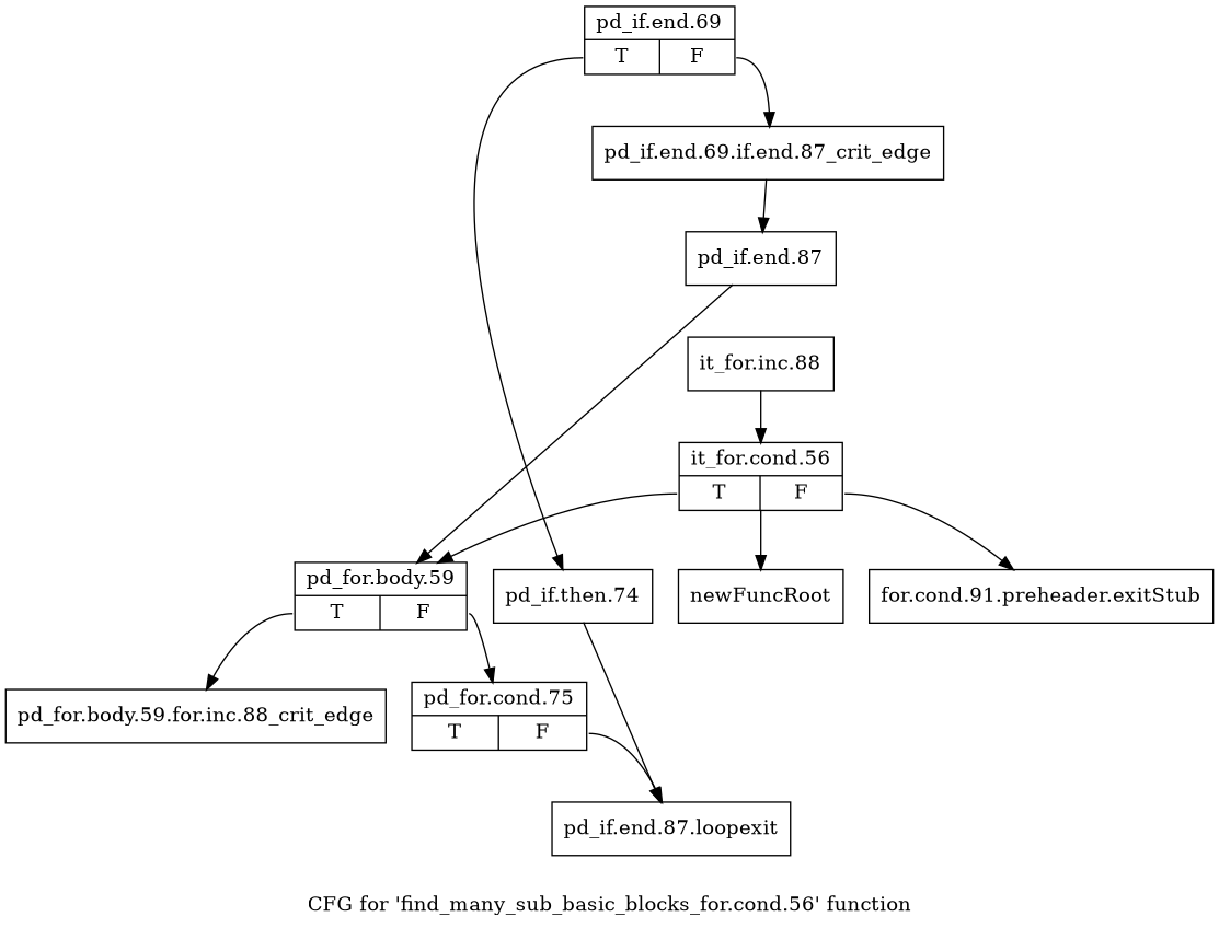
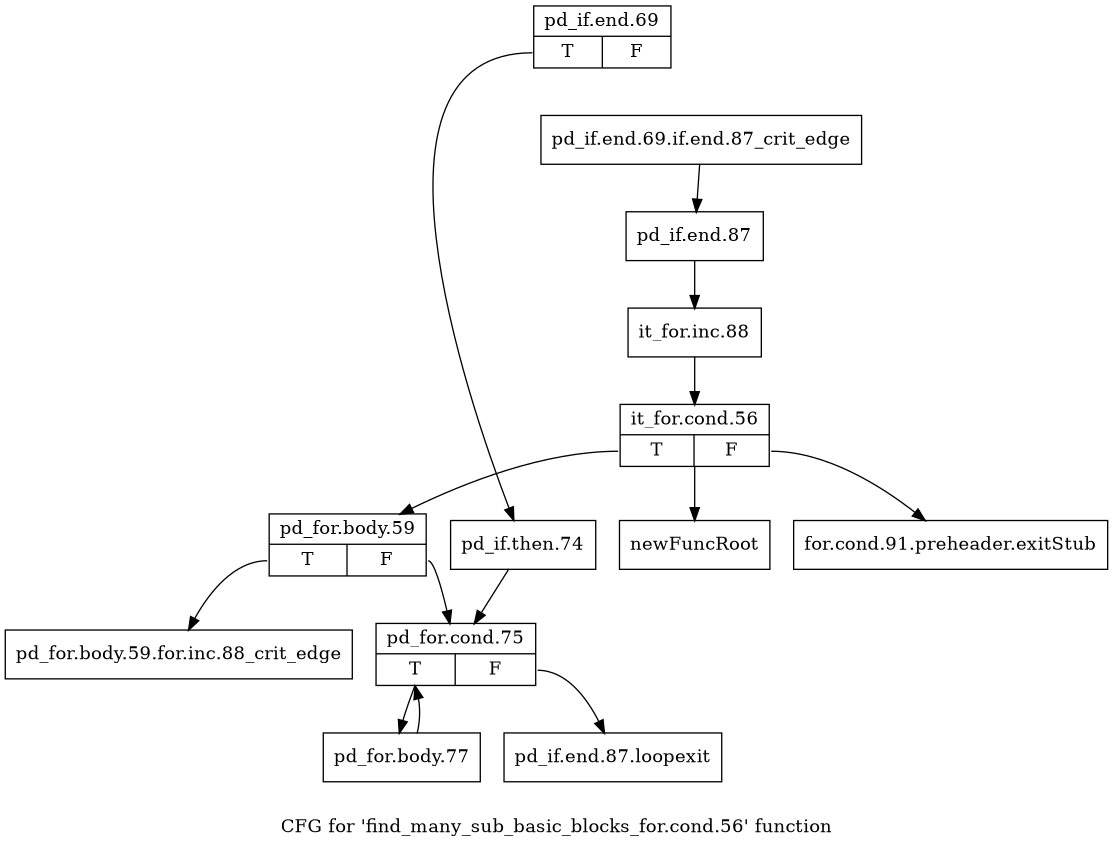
  digraph {
    label="CFG for 'find_many_sub_basic_blocks_for.cond.56' function"
    node [shape=record]
    n1 [label="{newFuncRoot}"]
    n2 [label="{it_for.cond.56|{<s0>T|<s1>F}}"]
    n3 [label="{for.cond.91.preheader.exitStub}"]
    n4 [label="{pd_for.body.59|{<s0>T|<s1>F}}"]
    n5 [label="{pd_for.body.59.for.inc.88_crit_edge}"]
    n6 [label="{pd_for.cond.75|{<s0>T|<s1>F}}"]
    n7 [label="{pd_if.end.69|{<s0>T|<s1>F}}"]
    n8 [label="{pd_if.then.74}"]
    n9 [label="{pd_if.end.69.if.end.87_crit_edge}"]
    n10 [label="{it_for.inc.88}"]
    n11 [label="{pd_if.end.87}"]
+   n12 [label="{pd_for.body.77}"]
    n13 [label="{pd_if.end.87.loopexit}"]
    n2 -> n1
    n2 -> n3 [tailport=s1]
    n2 -> n4 [tailport=s0]
    n4 -> n5 [tailport=s0]
    n4 -> n6 [tailport=s1]
+   n6 -> n12 [tailport=s0]
    n6 -> n13 [tailport=s1]
    n7 -> n8 [tailport=s0]
-   n7 -> n9 [tailport=s1]
-   n8 -> n13
+   n8 -> n6
    n9 -> n11
    n10 -> n2
-   n11 -> n4
+   n11 -> n10
+   n12 -> n6
  }
